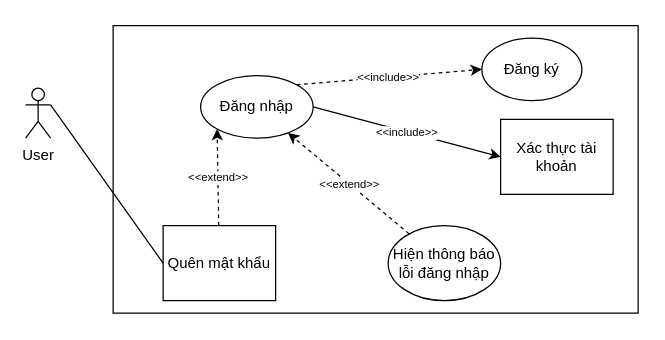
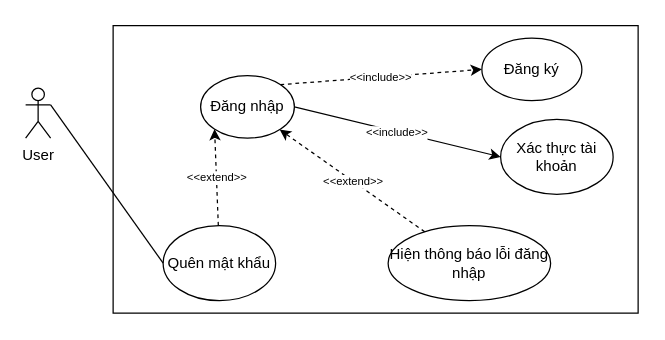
  <mxCell id="0" />
  <mxCell id="1" parent="0" />
  <mxCell id="2" value="User&lt;br&gt;" style="shape=umlActor;verticalLabelPosition=bottom;verticalAlign=top;html=1;outlineConnect=0;" parent="1" vertex="1"><mxGeometry x="20" y="70" width="20" height="40" as="geometry" /></mxCell>
  <mxCell id="3" value="" style="rounded=0;whiteSpace=wrap;html=1;" parent="1" vertex="1"><mxGeometry x="90" y="20" width="420" height="230" as="geometry" /></mxCell>
- <mxCell id="4" value="Đăng nhập" style="ellipse;whiteSpace=wrap;html=1;" parent="1" vertex="1"><mxGeometry x="160" y="60" width="90" height="50" as="geometry" /></mxCell>
+ <mxCell id="4" value="Đăng nhập" style="ellipse;whiteSpace=wrap;html=1;" parent="1" vertex="1"><mxGeometry x="160" y="60" width="75" height="50" as="geometry" /></mxCell>
  <mxCell id="5" value="Đăng ký" style="ellipse;whiteSpace=wrap;html=1;" parent="1" vertex="1"><mxGeometry x="385" y="30" width="80" height="50" as="geometry" /></mxCell>
- <mxCell id="6" value="Xác thực tài khoản" style="whiteSpace=wrap;html=1;rounded=0;" parent="1" vertex="1"><mxGeometry x="400" y="95" width="90" height="60" as="geometry" /></mxCell>
- <mxCell id="7" value="Hiện thông báo lỗi đăng nhập" style="ellipse;whiteSpace=wrap;html=1;" parent="1" vertex="1"><mxGeometry x="310" y="180" width="90" height="60" as="geometry" /></mxCell>
- <mxCell id="8" value="Quên mật khẩu" style="whiteSpace=wrap;html=1;rounded=0;" parent="1" vertex="1"><mxGeometry x="130" y="180" width="90" height="60" as="geometry" /></mxCell>
+ <mxCell id="6" value="Xác thực tài khoản" style="ellipse;whiteSpace=wrap;html=1;" parent="1" vertex="1"><mxGeometry x="400" y="95" width="90" height="60" as="geometry" /></mxCell>
+ <mxCell id="7" value="Hiện thông báo lỗi đăng nhập" style="ellipse;whiteSpace=wrap;html=1;" parent="1" vertex="1"><mxGeometry x="310" y="180" width="130" height="60" as="geometry" /></mxCell>
+ <mxCell id="8" value="Quên mật khẩu" style="ellipse;whiteSpace=wrap;html=1;" parent="1" vertex="1"><mxGeometry x="130" y="180" width="90" height="60" as="geometry" /></mxCell>
  <mxCell id="9" value="" style="endArrow=classic;html=1;entryX=0;entryY=1;entryDx=0;entryDy=0;rounded=0;jumpStyle=gap;dashed=1;" parent="1" source="8" target="4" edge="1"><mxGeometry relative="1" as="geometry"><mxPoint x="240" y="90" as="sourcePoint" /><mxPoint x="340" y="90" as="targetPoint" /></mxGeometry></mxCell>
  <mxCell id="10" value="&amp;lt;&amp;lt;extend&amp;gt;&amp;gt;" style="edgeLabel;resizable=0;html=1;align=center;verticalAlign=middle;fontSize=9;" parent="9" connectable="0" vertex="1"><mxGeometry relative="1" as="geometry" /></mxCell>
  <mxCell id="11" value="" style="endArrow=classic;html=1;rounded=0;jumpStyle=gap;dashed=1;" parent="1" source="7" target="4" edge="1"><mxGeometry relative="1" as="geometry"><mxPoint x="212.566" y="196.288" as="sourcePoint" /><mxPoint x="263.18" y="152.678" as="targetPoint" /></mxGeometry></mxCell>
  <mxCell id="12" value="&amp;lt;&amp;lt;extend&amp;gt;&amp;gt;" style="edgeLabel;resizable=0;html=1;align=center;verticalAlign=middle;fontSize=9;" parent="11" connectable="0" vertex="1"><mxGeometry relative="1" as="geometry" /></mxCell>
  <mxCell id="13" value="" style="endArrow=classic;html=1;rounded=0;jumpStyle=gap;dashed=1;entryX=0;entryY=0.5;entryDx=0;entryDy=0;exitX=1;exitY=0;exitDx=0;exitDy=0;" parent="1" source="4" target="5" edge="1"><mxGeometry relative="1" as="geometry"><mxPoint x="222.566" y="206.288" as="sourcePoint" /><mxPoint x="273" y="163" as="targetPoint" /></mxGeometry></mxCell>
  <mxCell id="14" value="&amp;lt;&amp;lt;include&amp;gt;&amp;gt;" style="edgeLabel;resizable=0;html=1;align=center;verticalAlign=middle;fontSize=9;" parent="13" connectable="0" vertex="1"><mxGeometry relative="1" as="geometry"><mxPoint x="-1" as="offset" /></mxGeometry></mxCell>
  <mxCell id="15" value="" style="endArrow=classic;html=1;rounded=0;jumpStyle=gap;dashed=0;entryX=0;entryY=0.5;entryDx=0;entryDy=0;exitX=1;exitY=0.5;exitDx=0;exitDy=0;" parent="1" source="4" target="6" edge="1"><mxGeometry relative="1" as="geometry"><mxPoint x="326.82" y="117.322" as="sourcePoint" /><mxPoint x="395" y="65" as="targetPoint" /></mxGeometry></mxCell>
  <mxCell id="16" value="&amp;lt;&amp;lt;include&amp;gt;&amp;gt;" style="edgeLabel;resizable=0;html=1;align=center;verticalAlign=middle;fontSize=9;" parent="15" connectable="0" vertex="1"><mxGeometry relative="1" as="geometry"><mxPoint x="-1" as="offset" /></mxGeometry></mxCell>
  <mxCell id="17" value="" style="endArrow=none;html=1;rounded=0;fontSize=9;jumpStyle=gap;exitX=1;exitY=0.333;exitDx=0;exitDy=0;exitPerimeter=0;entryX=0;entryY=0.5;entryDx=0;entryDy=0;" parent="1" source="2" target="8" edge="1"><mxGeometry width="50" height="50" relative="1" as="geometry"><mxPoint x="50" y="133.333" as="sourcePoint" /><mxPoint x="170" y="95" as="targetPoint" /></mxGeometry></mxCell>
